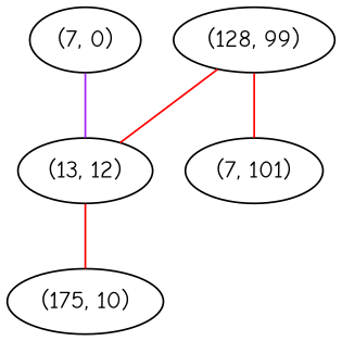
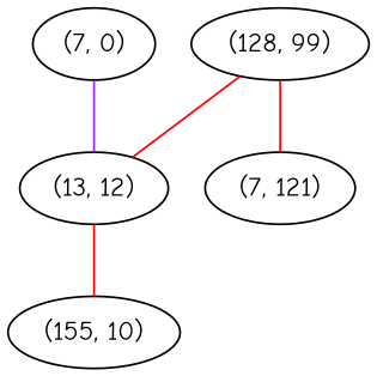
  graph {
    fontname="Comic Neue"
    node [fontname="Comic Neue"]
    edge [color=red fontname="Comic Neue" weight=1]
    n1 [label="(13, 12)"]
    "(128, 99)"
-   "(7, 121)" [label="(7, 101)"]
-   "(155, 10)" [label="(175, 10)"]
+   "(7, 121)"
+   "(155, 10)"
    n5 [label="(7, 0)"]
    n1 -- "(155, 10)"
    "(128, 99)" -- n1
    "(128, 99)" -- "(7, 121)"
    n5 -- n1 [color=purple weight=4]
  }
